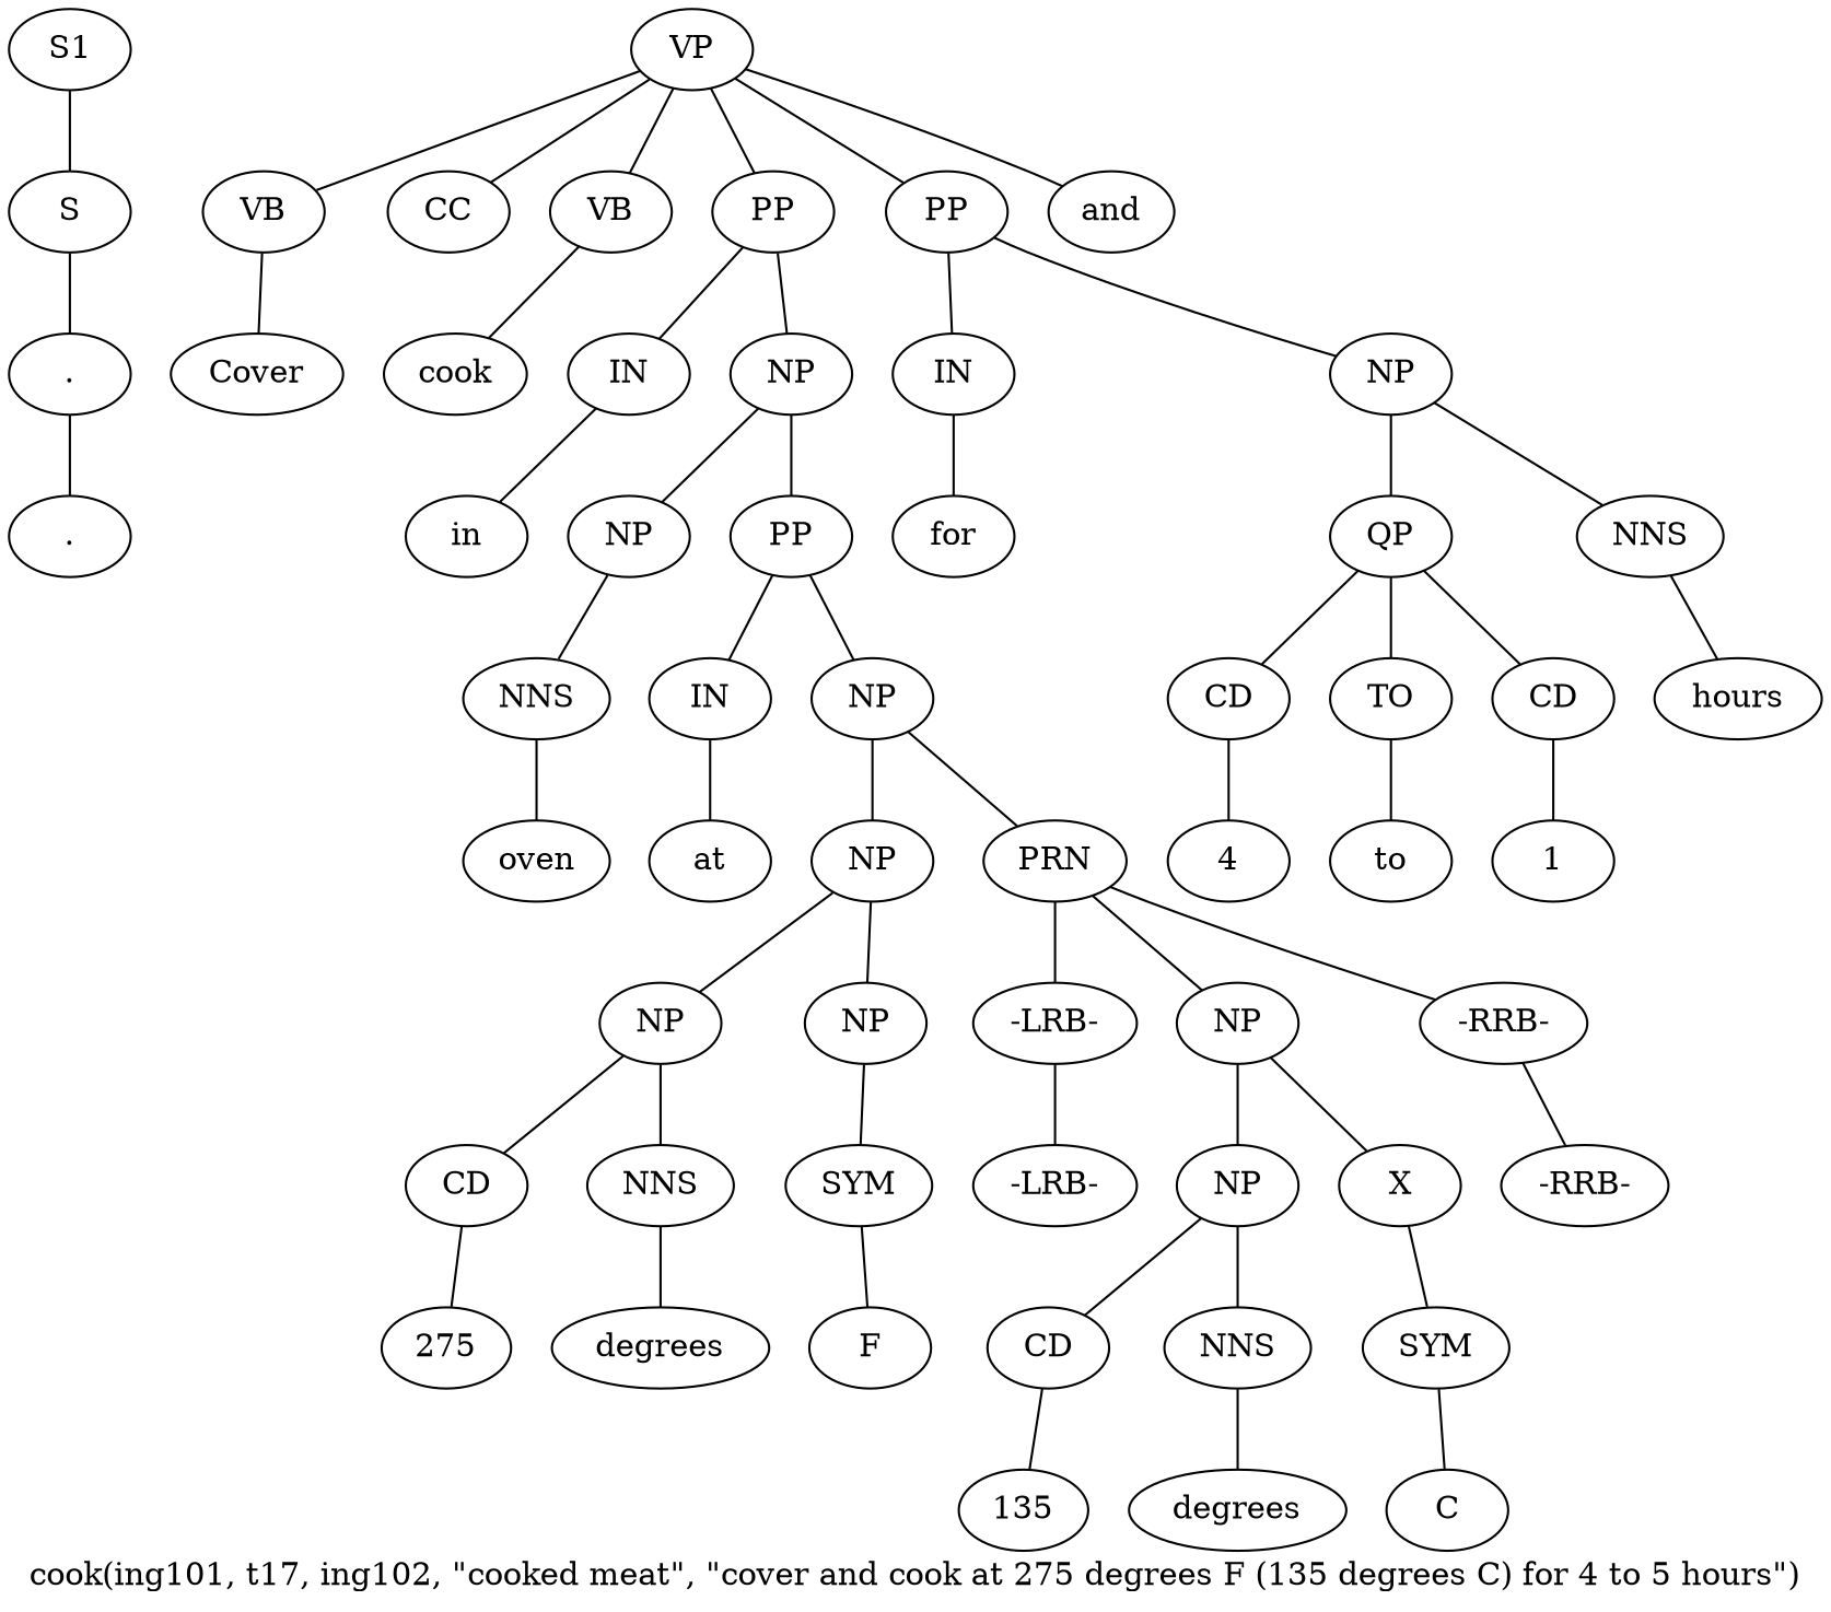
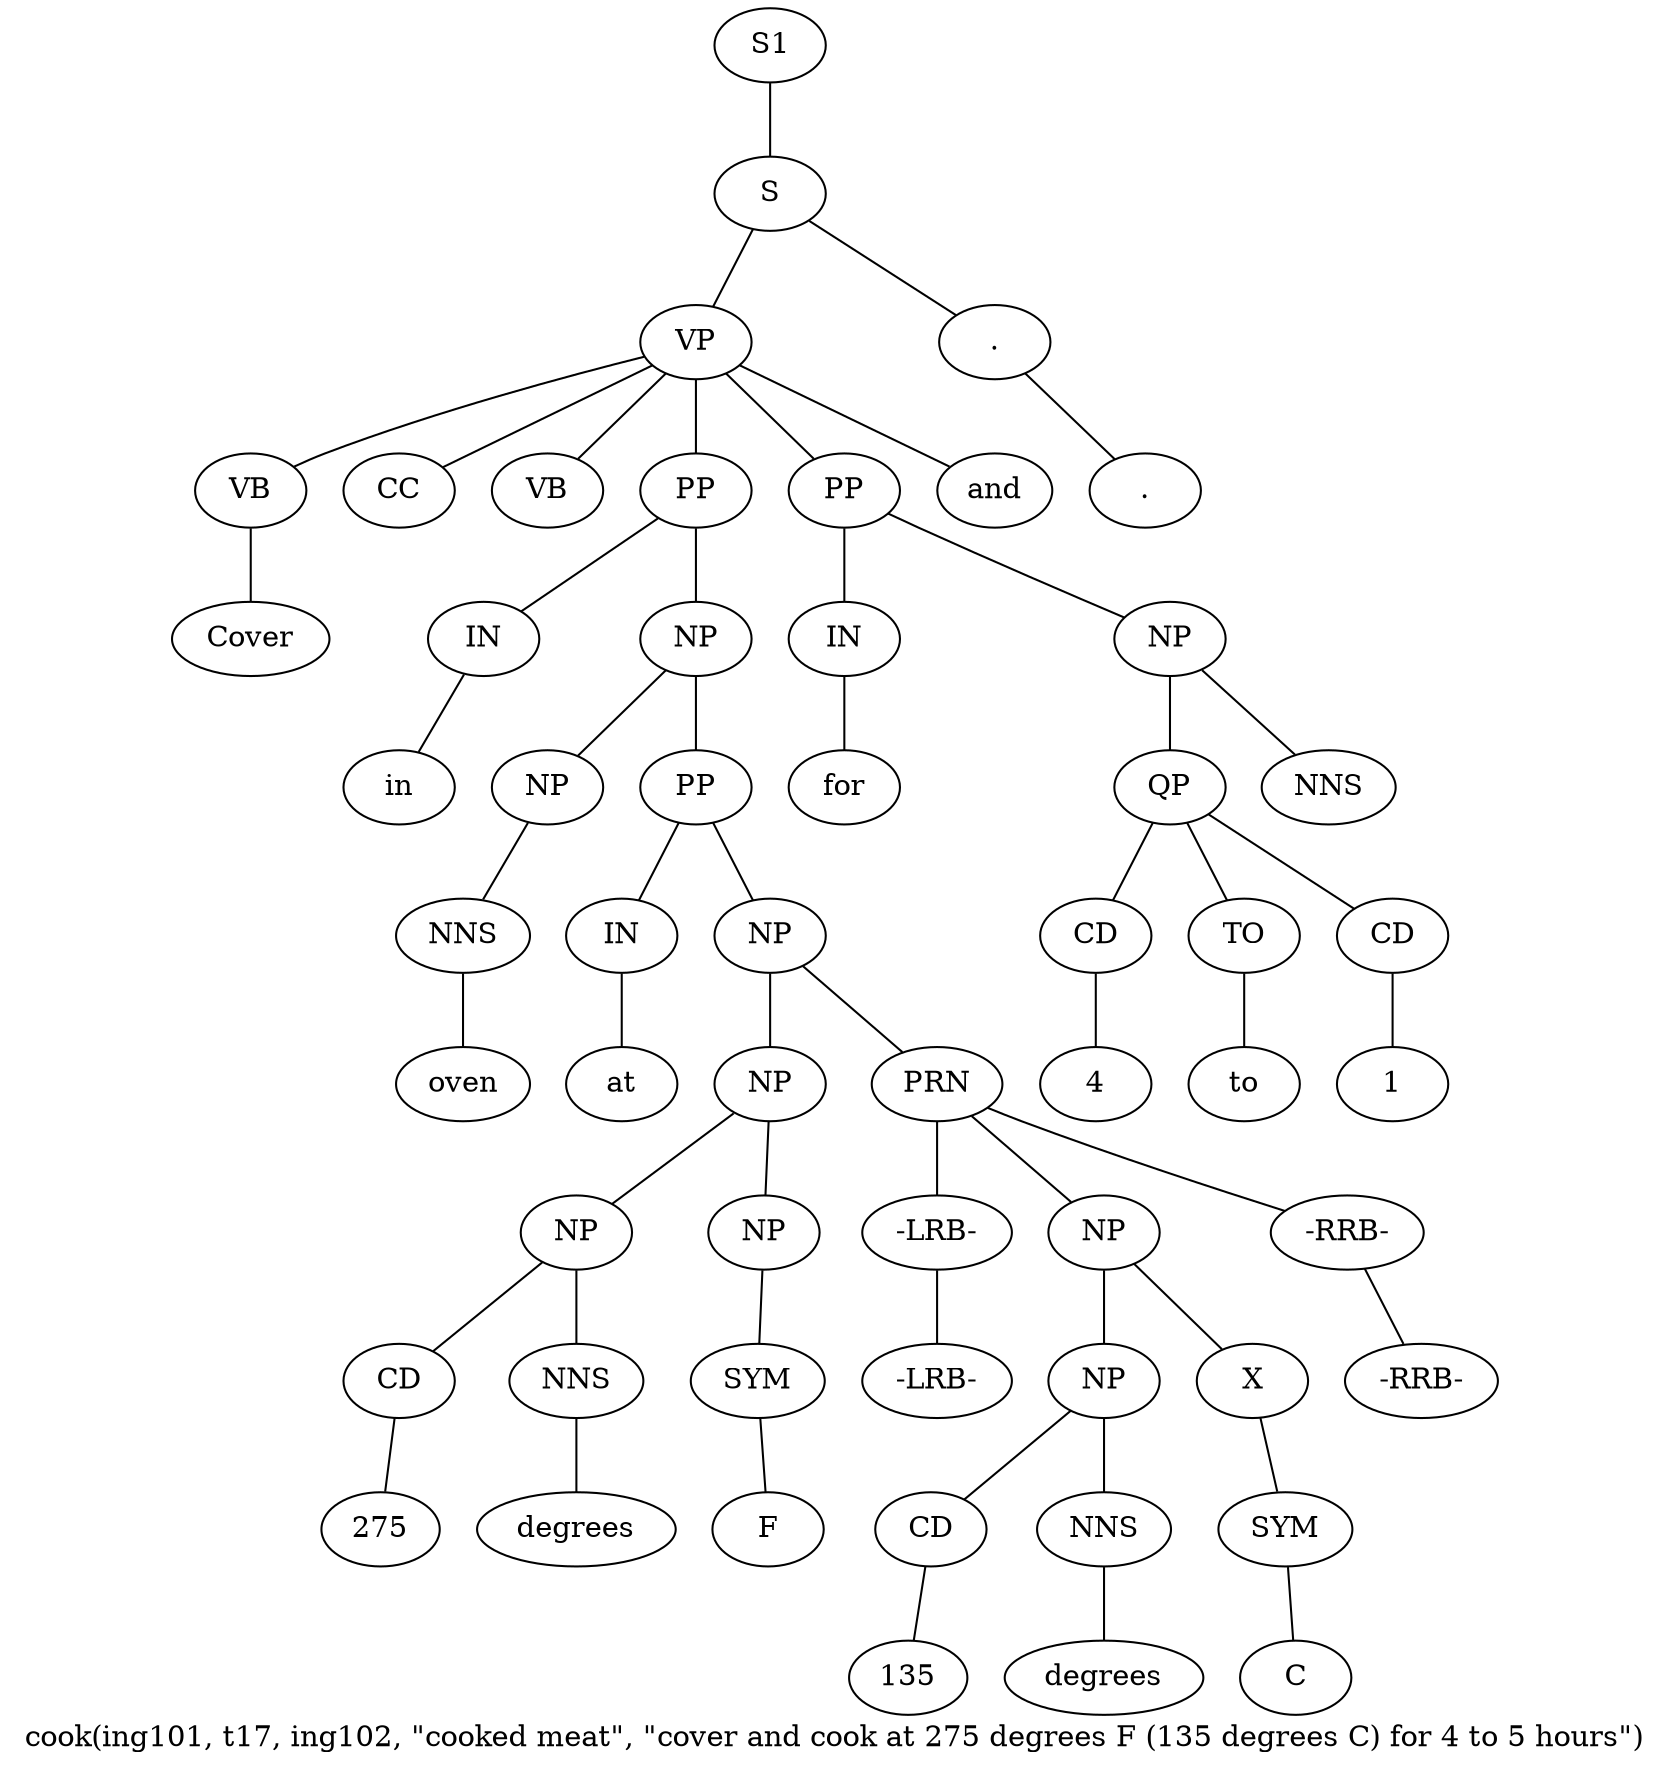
  graph {
    fontname="DejaVu Serif"
    label="cook(ing101, t17, ing102, \"cooked meat\", \"cover and cook at 275 degrees F (135 degrees C) for 4 to 5 hours\")"
    node [fontname="DejaVu Serif"]
    edge [fontname="DejaVu Serif"]
    n1 [label=S1]
    n2 [label=S]
    n3 [label=VP]
    n4 [label="."]
    n5 [label=VB]
    n6 [label=CC]
    n7 [label=VB]
    n8 [label=PP]
    n9 [label=PP]
    n10 [label=and]
    n11 [label="."]
    n12 [label=Cover]
-   n13 [label=cook]
    n14 [label=IN]
    n15 [label=NP]
    n16 [label=IN]
    n17 [label=NP]
    n18 [label=in]
    n19 [label=NP]
    n20 [label=PP]
    n21 [label=NNS]
    n22 [label=IN]
    n23 [label=NP]
    n24 [label=oven]
    n25 [label=at]
    n26 [label=NP]
    n27 [label=PRN]
    n28 [label=NP]
    n29 [label=NP]
    n30 [label="-LRB-"]
    n31 [label=NP]
    n32 [label="-RRB-"]
    n33 [label=CD]
    n34 [label=NNS]
    n35 [label=SYM]
    n36 [label=275]
    n37 [label=degrees]
    n38 [label=F]
    n39 [label="-LRB-"]
    n40 [label=NP]
    n41 [label=X]
    n42 [label="-RRB-"]
    n43 [label=CD]
    n44 [label=NNS]
    n45 [label=SYM]
    n46 [label=135]
    n47 [label=degrees]
    n48 [label=C]
    n49 [label=for]
    n50 [label=QP]
    n51 [label=NNS]
    n52 [label=CD]
    n53 [label=TO]
    n54 [label=CD]
-   n55 [label=hours]
    n56 [label=4]
    n57 [label=to]
    n58 [label=1]
    n1 -- n2
+   n2 -- n3
    n2 -- n4
    n3 -- n5
    n3 -- n6
    n3 -- n7
    n3 -- n8
    n3 -- n9
    n3 -- n10
    n4 -- n11
    n5 -- n12
-   n7 -- n13
    n8 -- n14
    n8 -- n15
    n9 -- n16
    n9 -- n17
    n14 -- n18
    n15 -- n19
    n15 -- n20
    n16 -- n49
    n17 -- n50
    n17 -- n51
    n19 -- n21
    n20 -- n22
    n20 -- n23
    n21 -- n24
    n22 -- n25
    n23 -- n26
    n23 -- n27
    n26 -- n28
    n26 -- n29
    n27 -- n30
    n27 -- n31
    n27 -- n32
    n28 -- n33
    n28 -- n34
    n29 -- n35
    n30 -- n39
    n31 -- n40
    n31 -- n41
    n32 -- n42
    n33 -- n36
    n34 -- n37
    n35 -- n38
    n40 -- n43
    n40 -- n44
    n41 -- n45
    n43 -- n46
    n44 -- n47
    n45 -- n48
    n50 -- n52
    n50 -- n53
    n50 -- n54
-   n51 -- n55
    n52 -- n56
    n53 -- n57
    n54 -- n58
  }
